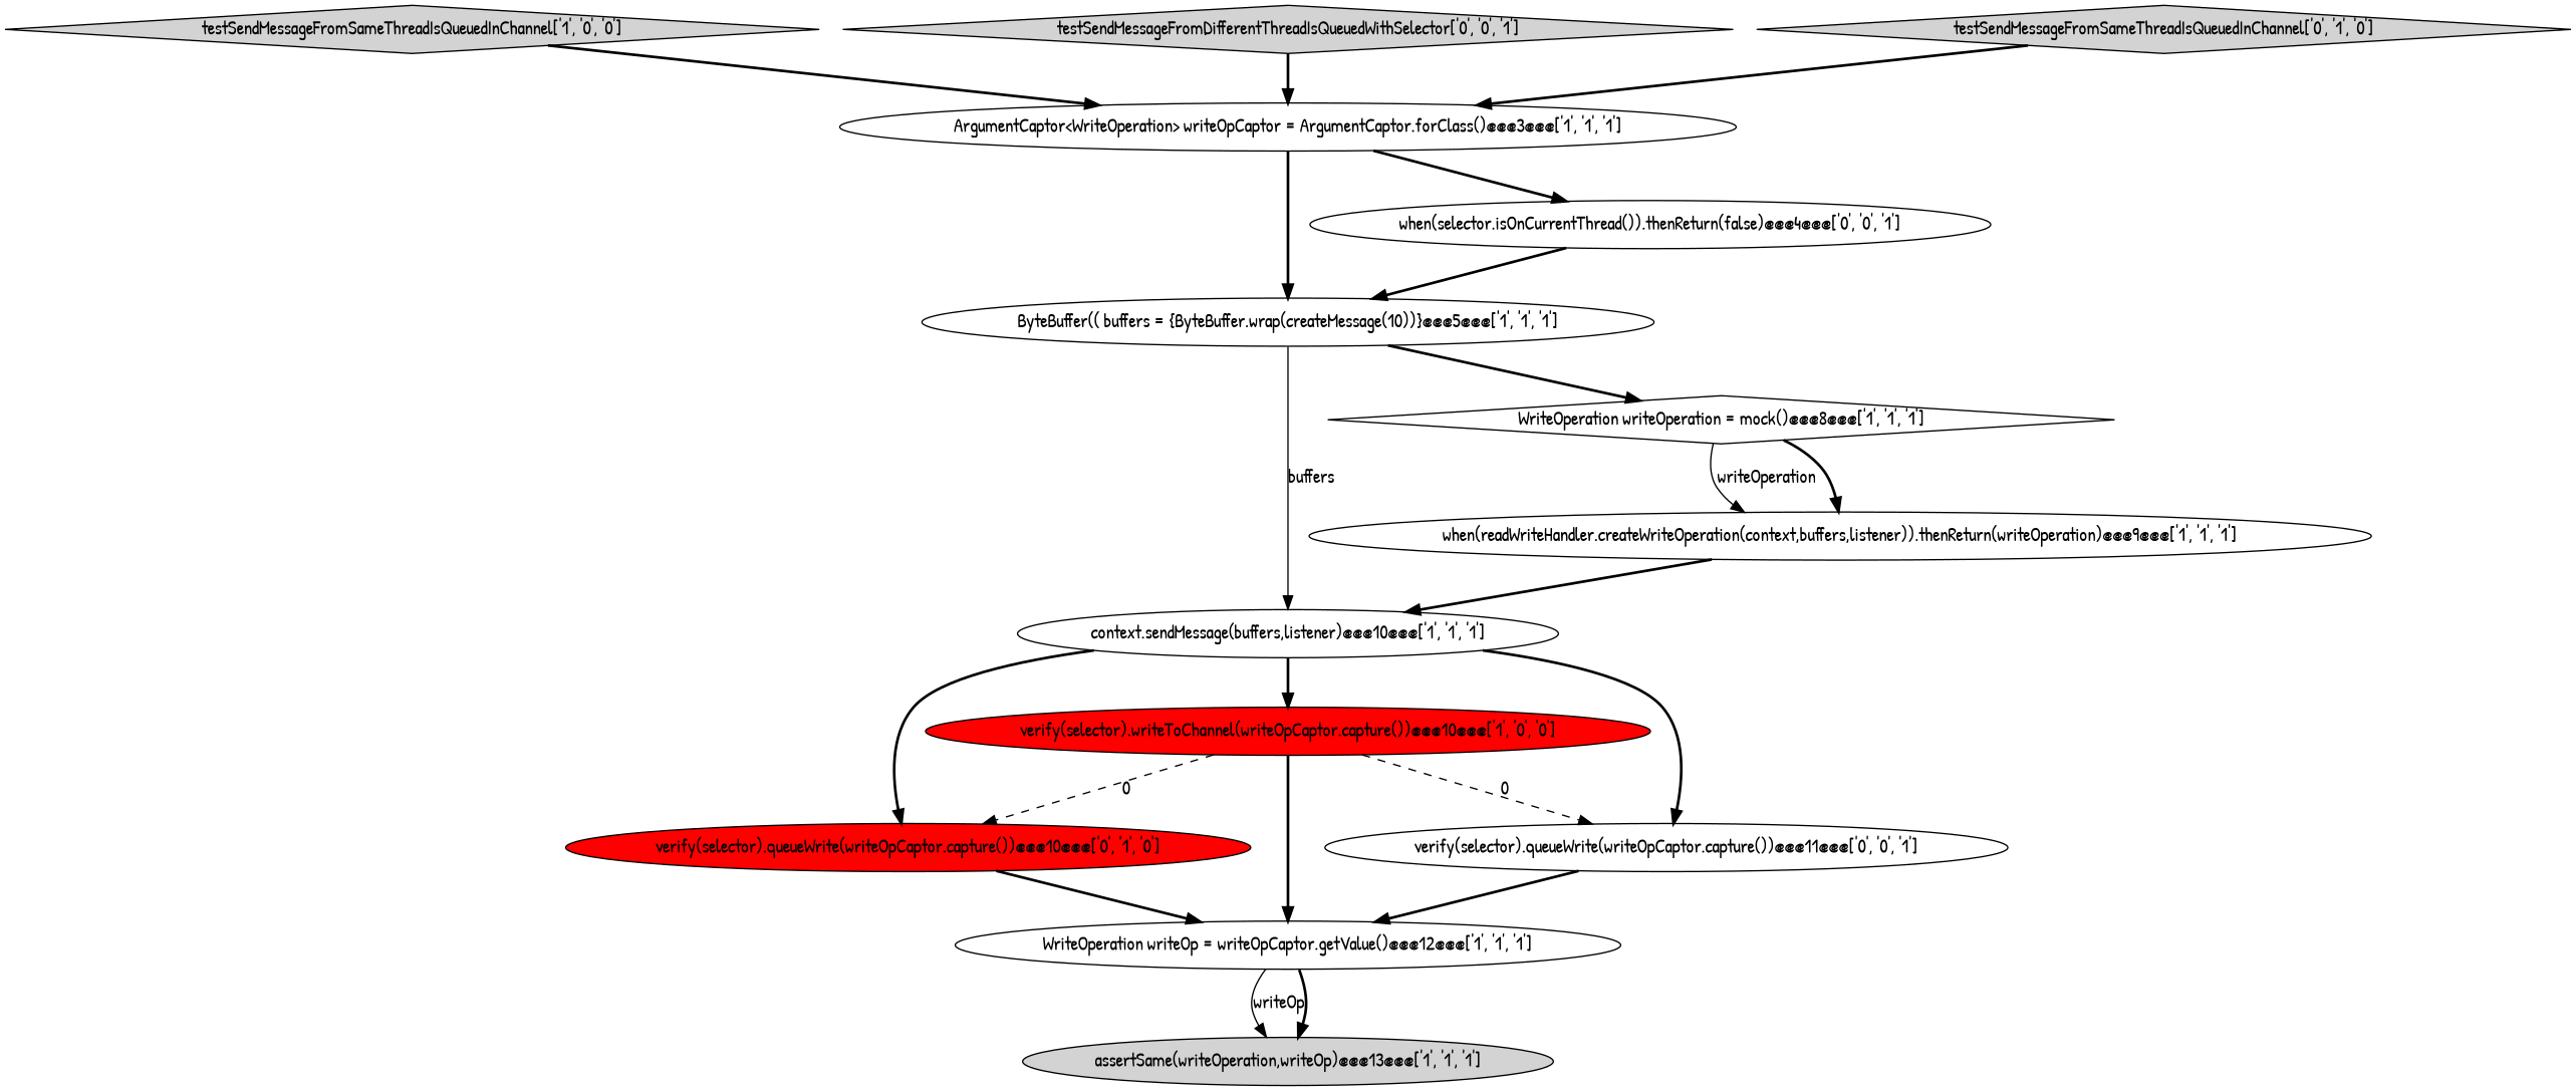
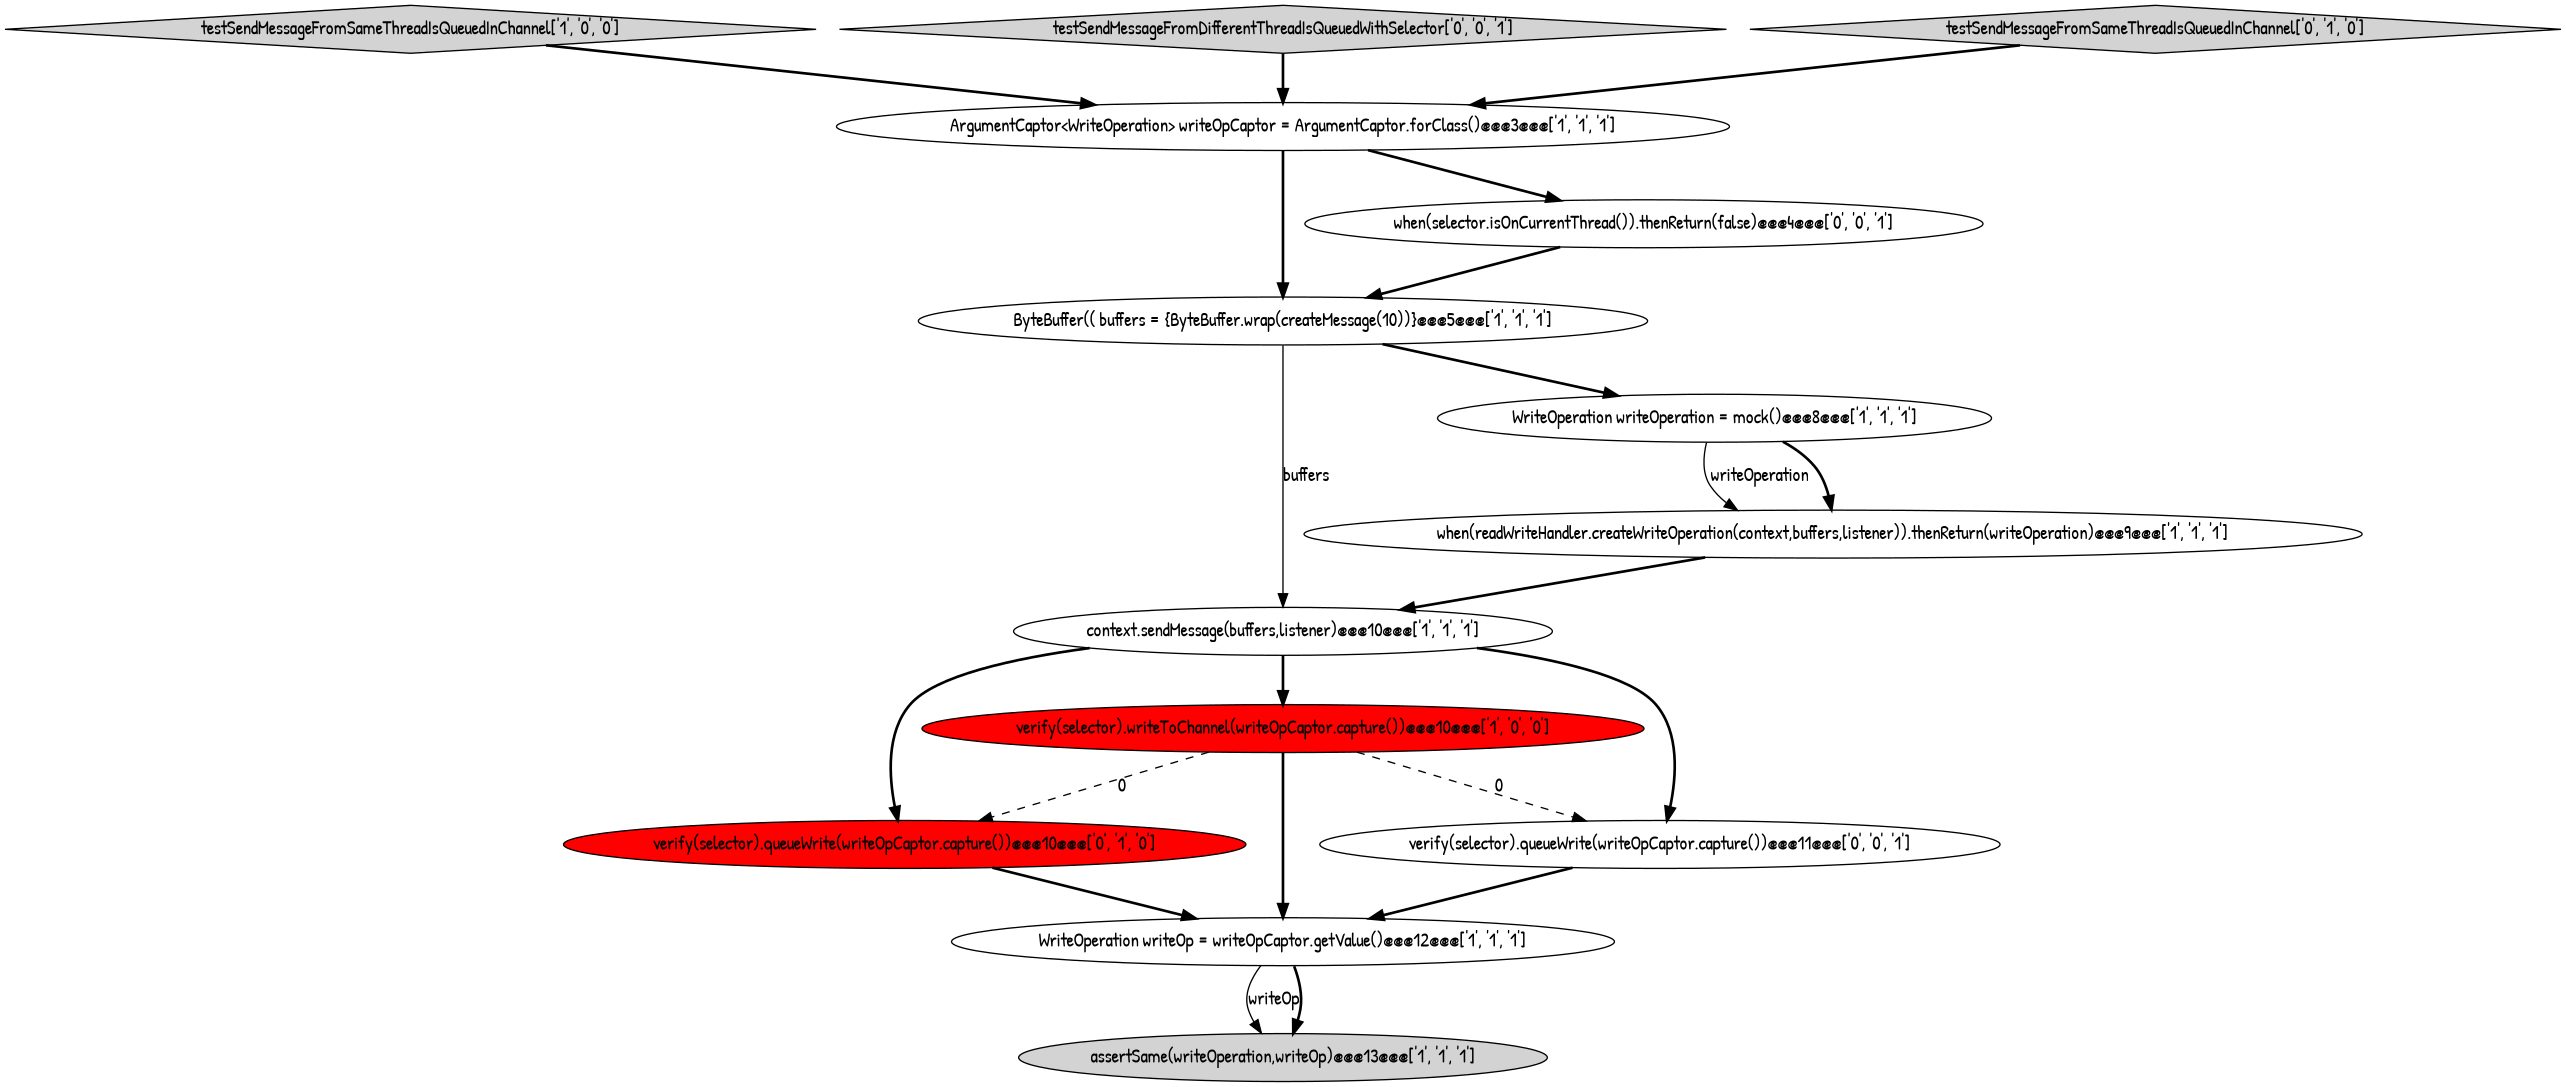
  digraph {
    fontname="Patrick Hand"
    node [fillcolor=white fontname="Patrick Hand" shape=ellipse style=filled]
    edge [fontname="Patrick Hand" style=bold]
    n1 [fillcolor=lightgray label="assertSame(writeOperation,writeOp)@@@13@@@['1', '1', '1']"]
    n2 [label="context.sendMessage(buffers,listener)@@@10@@@['1', '1', '1']"]
    n3 [fillcolor=red label="verify(selector).queueWrite(writeOpCaptor.capture())@@@10@@@['0', '1', '0']"]
    n4 [fillcolor=red label="verify(selector).writeToChannel(writeOpCaptor.capture())@@@10@@@['1', '0', '0']"]
    n5 [label="verify(selector).queueWrite(writeOpCaptor.capture())@@@11@@@['0', '0', '1']"]
    n6 [label="WriteOperation writeOp = writeOpCaptor.getValue()@@@12@@@['1', '1', '1']"]
    n7 [fillcolor=lightgray label="testSendMessageFromSameThreadIsQueuedInChannel['1', '0', '0']" shape=diamond]
    n8 [label="ArgumentCaptor<WriteOperation> writeOpCaptor = ArgumentCaptor.forClass()@@@3@@@['1', '1', '1']"]
    n9 [label="ByteBuffer(( buffers = {ByteBuffer.wrap(createMessage(10))}@@@5@@@['1', '1', '1']"]
    n10 [label="when(selector.isOnCurrentThread()).thenReturn(false)@@@4@@@['0', '0', '1']"]
-   n11 [label="WriteOperation writeOperation = mock()@@@8@@@['1', '1', '1']" shape=diamond]
+   n11 [label="WriteOperation writeOperation = mock()@@@8@@@['1', '1', '1']"]
    n12 [label="when(readWriteHandler.createWriteOperation(context,buffers,listener)).thenReturn(writeOperation)@@@9@@@['1', '1', '1']"]
    n13 [fillcolor=lightgray label="testSendMessageFromDifferentThreadIsQueuedWithSelector['0', '0', '1']" shape=diamond]
    n14 [fillcolor=lightgray label="testSendMessageFromSameThreadIsQueuedInChannel['0', '1', '0']" shape=diamond]
    n2 -> n3
    n2 -> n4
    n2 -> n5
    n3 -> n6
    n4 -> n3 [label=0 style=dashed]
    n4 -> n5 [label=0 style=dashed]
    n4 -> n6
    n5 -> n6
    n6 -> n1 [label=writeOp style=solid]
    n6 -> n1
    n7 -> n8
    n8 -> n9
    n8 -> n10
    n9 -> n2 [label=buffers style=solid]
    n9 -> n11
    n10 -> n9
    n11 -> n12
    n11 -> n12 [label=writeOperation style=solid]
    n12 -> n2
    n13 -> n8
    n14 -> n8
  }
